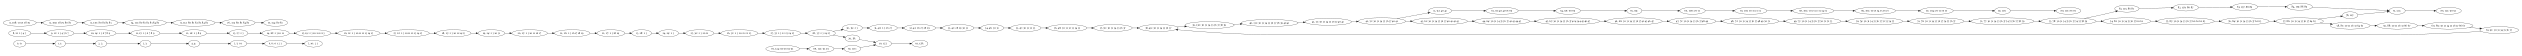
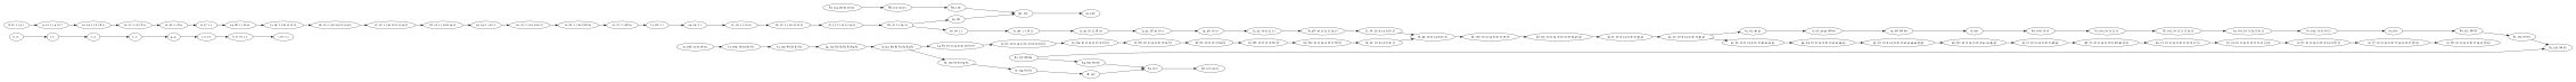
  digraph {
    fontname="Playfair Display"
    rankdir=LR
    node [fontname="Playfair Display"]
    edge [fontname="Playfair Display"]
    n1 [label="0, 0: "]
    n2 [label="1, 1: "]
    n3 [label="2, 2: "]
    n4 [label="3, 3: "]
    n5 [label="4, 4: "]
    n6 [label="5, 5: 0 1 "]
    n7 [label="6, 6: 0 1 2 3 "]
    n8 [label="7, 10: 2 3 "]
    n9 [label="8, 11: 2 3 4 5 "]
    n10 [label="9, 12: 2 3 4 5 6 7 "]
    n11 [label="10, 14: 2 3 6 7 8 9 "]
    n12 [label="11, 15: 2 3 6 7 8 9 "]
    n13 [label="12, 16: 2 3 8 9 "]
    n14 [label="13, 17: 2 3 "]
    n15 [label="14, 18: 2 3 10 11 "]
    n16 [label="15, 19: 2 3 10 11 12 13 "]
    n17 [label="16, 21: 2 3 10 11 12 13 14 15 "]
    n18 [label="17, 22: 2 3 10 11 12 13 14 15 "]
    n19 [label="18, 23: 2 3 10 11 14 15 "]
    n20 [label="19, 24: 2 3 10 31"]
    n21 [label="20, 25: 2 3 10 11 16 17 "]
    n22 [label="21, 26: 2 3 16 17 18 19 "]
    n23 [label="22, 27: 2 3 18 19 "]
    n24 [label="23, 28: 2 3 "]
    n25 [label="24, 29: 2 3 "]
    n26 [label="25, 30: 2 3 20 21 "]
    n27 [label="26, 32: 2 3 20 21 22 23 "]
    n28 [label="27, 33: 2 3 22 23 24 25 "]
    n29 [label="28, 35: 2 3 24 25 "]
    n30 [label="29, 38: "]
    n31 [label="30, 39: 2 3 "]
    n32 [label="90, 127: "]
    n33 [label="31, 40: 2 3 26 27 "]
    n34 [label="91, 128: "]
    n35 [label="32, 41: 26 27 28 29 "]
    n36 [label="33, 42: 28 29 30 31 "]
    n37 [label="34, 46: 30 31 "]
    n38 [label="35, 47: 30 31 32 33 "]
    n39 [label="36, 48: 30 31 32 33 34 35 "]
    n40 [label="37, 56: 30 31 34 35 36 37 "]
    n41 [label="38, 49: 30 31 34 35 36 37 "]
    n42 [label="39, 130: 30 31 34 35 36 37 38 39 "]
    n43 [label="40, 131: 30 31 34 35 36 37 38 39 40 41 "]
    n44 [label="41, 51: 30 31 34 35 36 37 40 41 "]
    n45 [label="42, 52: 30 31 34 35 36 37 40 41 "]
    n46 [label="43, 61: 30 31 34 35 36 37 40 41 42 43 "]
    n47 [label="62, 92: 40 41 "]
    n48 [label="44, 64: 30 31 34 35 36 37 42 43 44 45 "]
    n49 [label="63, 97: 40 41 68 69 "]
    n50 [label="45, 65: 30 31 34 35 36 37 42 43 44 45 46 47 "]
    n51 [label="46, 66: 30 31 34 35 36 37 42 43 46 47 "]
    n52 [label="47, 71: 30 31 34 35 36 37 48 49 "]
    n53 [label="48, 72: 30 31 34 35 36 37 48 49 50 51 "]
    n54 [label="49, 73: 30 31 34 35 36 37 50 51 52 53 "]
    n55 [label="50, 74: 30 31 34 35 36 37 52 53 54 55 "]
    n56 [label="51, 76: 30 31 34 35 36 37 54 55 56 57 "]
    n57 [label="52, 77: 30 31 34 35 36 37 54 55 56 57 58 59 "]
    n58 [label="53, 78: 30 31 34 35 36 37 54 55 58 59 "]
    n59 [label="54, 81: 30 31 34 35 36 37 60 61 "]
    n60 [label="55, 83: 30 31 34 35 36 37 60 61 62 63 "]
    n61 [label="56, 84: 30 31 34 35 36 37 62 63 "]
    n62 [label="57, 86: 30 31 34 35 36 37 64 65 "]
    n63 [label="58, 87: 30 31 36 37 64 65 "]
    n64 [label="59, 88: 30 31 36 37 66 67 "]
    n65 [label="60, 89: 30 31 34 35 36 37 66 67 "]
    n66 [label="61, 91: 30 31 34 35 36 37 "]
    n67 [label="64, 98: 68 69 "]
    n68 [label="65, 99: "]
    n69 [label="66, 100: 70 71 "]
    n70 [label="67, 101: 70 71 72 73 "]
    n71 [label="68, 102: 70 71 72 73 74 75 "]
    n72 [label="69, 103: 70 71 74 75 76 77 "]
    n73 [label="70, 104: 70 71 76 77 "]
    n74 [label="79, 116: "]
    n75 [label="71, 108: 70 71 78 79 "]
    n76 [label="72, 109: 78 79 80 81 "]
    n77 [label="80, 117: 86 87 "]
    n78 [label="73, 110: 80 81 82 83 "]
    n79 [label="74, 111: 80 81 82 83 84 85 "]
    n80 [label="75, 112: 80 81 82 83 84 85 "]
    n81 [label="76, 113: 80 81 84 85 "]
    n82 [label="77, 114: 80 81 "]
    n83 [label="78, 115: "]
    n84 [label="85, 122: "]
    n85 [label="86, 123: 90 91 "]
    n86 [label="81, 135: 86 87 "]
    n87 [label="82, 136: 86 87 "]
    n88 [label="83, 137: 88 89 "]
    n89 [label="84, 119: 88 89 "]
    n90 [label="87, 124: 90 91 92 93 "]
    n91 [label="88, 125: 92 93 "]
    n92 [label="89, 126: "]
    n1 -> n2
    n2 -> n3
    n3 -> n4
    n4 -> n5
    n5 -> n6
    n6 -> n7
    n7 -> n8
    n9 -> n10
    n10 -> n11
    n11 -> n12
    n12 -> n13
    n13 -> n14
    n14 -> n15
    n15 -> n16
    n16 -> n17
    n17 -> n18
    n18 -> n19
    n19 -> n20
    n20 -> n21
    n21 -> n22
    n22 -> n23
    n23 -> n24
    n24 -> n25
    n25 -> n26
    n26 -> n27
    n27 -> n28
    n28 -> n29
    n29 -> n30
    n29 -> n31
    n30 -> n32
    n31 -> n33
    n32 -> n34
    n33 -> n35
    n35 -> n36
    n36 -> n37
    n37 -> n38
    n38 -> n39
    n39 -> n40
    n40 -> n41
    n41 -> n42
    n42 -> n43
    n43 -> n44
    n44 -> n45
    n45 -> n46
    n45 -> n47
    n46 -> n48
    n47 -> n49
    n48 -> n50
    n49 -> n67
    n50 -> n51
    n51 -> n52
    n52 -> n53
    n53 -> n54
    n54 -> n55
    n55 -> n56
    n56 -> n57
    n57 -> n58
-   n58 -> n59
+   n80 -> n59
    n59 -> n60
    n60 -> n61
    n61 -> n62
    n62 -> n63
    n63 -> n64
    n64 -> n65
    n65 -> n66
    n66 -> n41
    n67 -> n68
    n68 -> n69
    n69 -> n70
    n70 -> n71
    n71 -> n72
    n72 -> n73
    n73 -> n74
    n74 -> n77
    n75 -> n76
    n76 -> n78
-   n58 -> n86
+   n77 -> n86
    n78 -> n79
    n79 -> n80
    n80 -> n81
    n81 -> n82
-   n62 -> n83
+   n82 -> n83
    n83 -> n84
    n84 -> n85
    n86 -> n87
-   n87 -> n88
+   n88 -> n87
    n88 -> n89
    n89 -> n84
    n90 -> n91
    n91 -> n92
    n92 -> n32
  }
